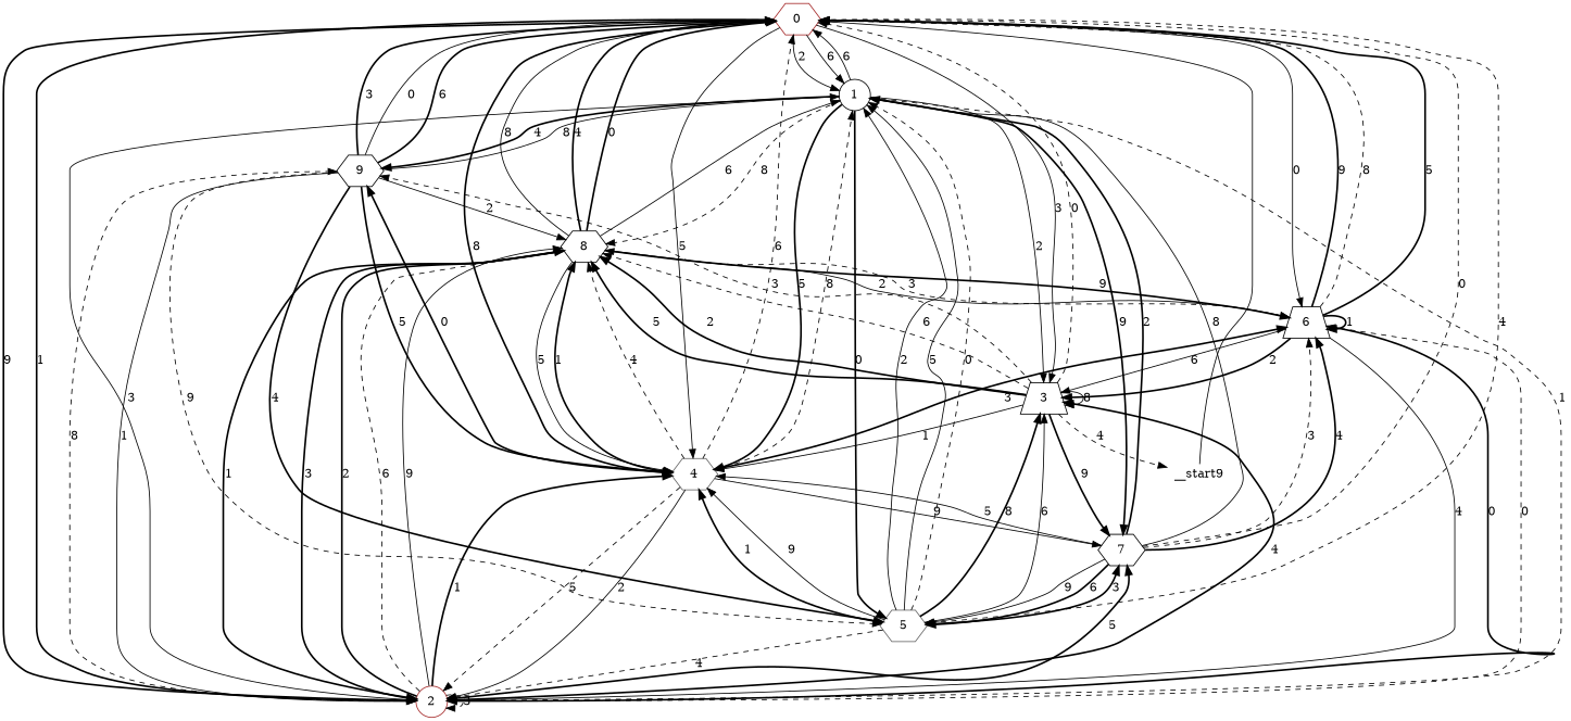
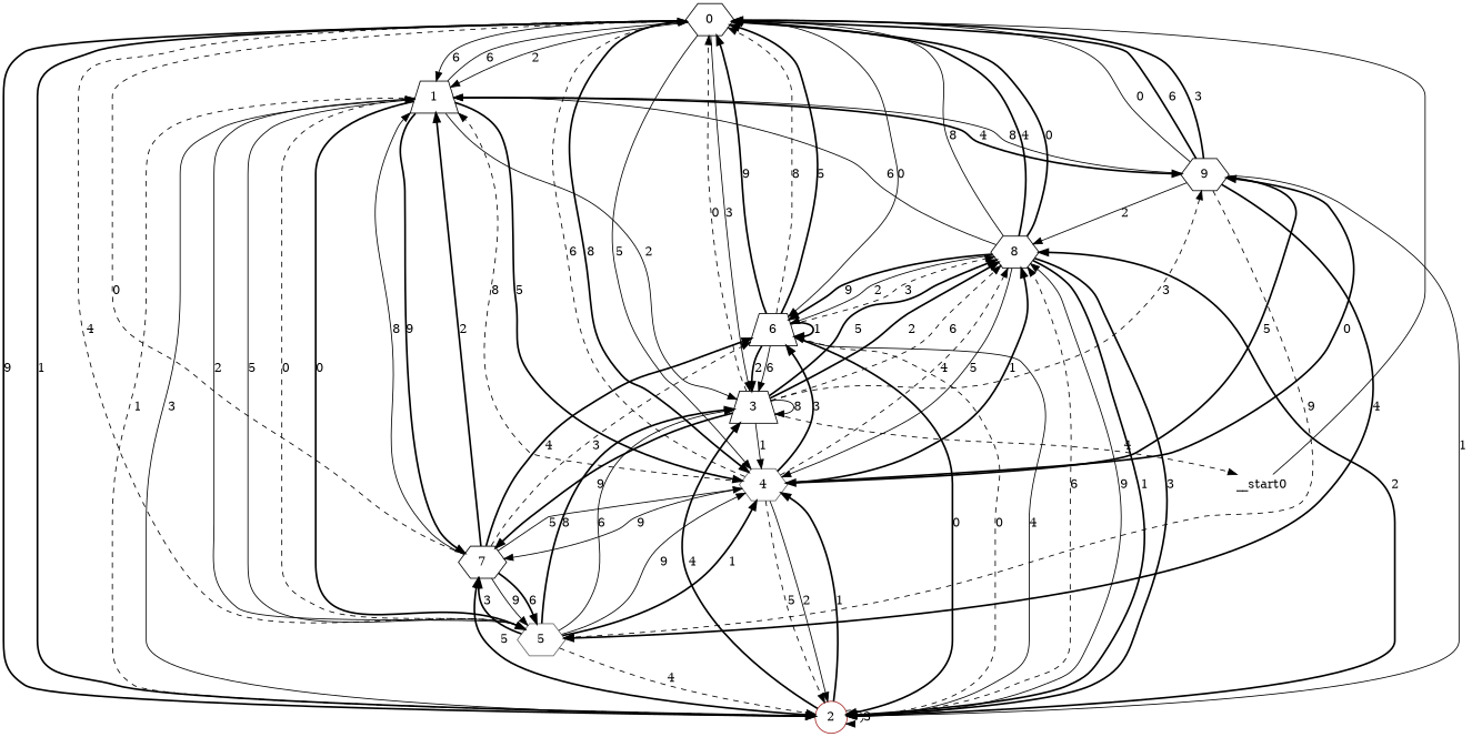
  digraph {
    node [color=black shape=hexagon]
    edge [style=bold]
-   n1 [color=brown label=0]
-   n2 [label=1 shape=circle]
+   n1 [label=0]
+   n2 [label=1 shape=trapezium]
    n3 [color=brown label=2 shape=circle]
    n4 [label=3 shape=trapezium]
    n5 [color=gray40 label=4]
    n6 [color=gray40 label=5]
    n7 [label=6 shape=trapezium]
    n8 [label=7]
    n9 [label=8]
    n10 [label=9]
-   __start0 [color=gray40 height=0 shape=none width=0 label=__start9]
+   __start0 [color=gray40 height=0 shape=none width=0]
    n1 -> n2 [label=2 style=solid]
    n1 -> n2 [label=6 style=solid]
    n1 -> n3 [label=9]
    n1 -> n3 [label=1]
    n1 -> n4 [label=3 style=solid]
    n1 -> n5 [label=8]
    n1 -> n5 [label=5 style=solid]
    n1 -> n6 [label=4 style=dashed]
    n1 -> n7 [label=0 style=solid]
    n2 -> n1 [label=6 style=solid]
    n2 -> n3 [label=1 style=dashed]
    n2 -> n3 [label=3 style=solid]
    n2 -> n4 [label=2 style=solid]
    n2 -> n5 [label=5]
    n2 -> n6 [label=0]
    n2 -> n8 [label=9]
-   n2 -> n9 [label=8 style=dashed]
    n2 -> n10 [label=4]
    n3 -> n3 [label=3 style=dashed]
    n3 -> n4 [label=4]
    n3 -> n5 [label=1]
    n3 -> n7 [label=0 style=dashed]
    n3 -> n8 [label=5]
    n3 -> n9 [label=2]
    n3 -> n9 [label=6 style=dashed]
    n3 -> n9 [label=9 style=solid]
-   n3 -> n10 [label=8 style=dashed]
    n4 -> n1 [label=0 style=dashed]
    n4 -> n4 [label=8 style=solid]
    n4 -> n5 [label=1 style=solid]
    n4 -> n8 [label=9]
    n4 -> n9 [label=2]
    n4 -> n9 [label=6 style=dashed]
    n4 -> n9 [label=5]
    n4 -> n10 [label=3 style=dashed]
    n4 -> __start0 [label=4 style=dashed]
    n5 -> n1 [label=6 style=dashed]
    n5 -> n2 [label=8 style=dashed]
    n5 -> n3 [label=2 style=solid]
    n5 -> n3 [label=5 style=dashed]
    n5 -> n7 [label=3]
    n5 -> n8 [label=9 style=solid]
    n5 -> n9 [label=1]
    n5 -> n9 [label=4 style=dashed]
    n5 -> n10 [label=0]
    n6 -> n2 [label=2 style=solid]
    n6 -> n2 [label=5 style=solid]
    n6 -> n2 [label=0 style=dashed]
    n6 -> n3 [label=4 style=dashed]
    n6 -> n4 [label=6 style=solid]
    n6 -> n4 [label=8]
    n6 -> n5 [label=9 style=solid]
    n6 -> n5 [label=1]
    n6 -> n8 [label=3]
    n7 -> n1 [label=9]
    n7 -> n1 [label=8 style=dashed]
    n7 -> n1 [label=5]
    n7 -> n3 [label=4 style=solid]
    n7 -> n3 [label=0]
    n7 -> n4 [label=2]
    n7 -> n4 [label=6 style=solid]
    n7 -> n7 [label=1]
    n7 -> n9 [label=3 style=dashed]
    n8 -> n1 [label=0 style=dashed]
    n8 -> n2 [label=2]
    n8 -> n2 [label=8 style=solid]
    n8 -> n5 [label=5 style=solid]
    n8 -> n6 [label=6]
    n8 -> n6 [label=9 style=solid]
    n8 -> n7 [label=3 style=dashed]
    n8 -> n7 [label=4]
    n9 -> n1 [label=8 style=solid]
    n9 -> n1 [label=4]
    n9 -> n1 [label=0]
    n9 -> n2 [label=6 style=solid]
    n9 -> n3 [label=1]
    n9 -> n3 [label=3]
    n9 -> n5 [label=5 style=solid]
    n9 -> n7 [label=2 style=solid]
    n9 -> n7 [label=9]
    n10 -> n1 [label=6]
    n10 -> n1 [label=3]
    n10 -> n1 [label=0 style=solid]
    n10 -> n2 [label=8 style=solid]
    n10 -> n3 [label=1 style=solid]
    n10 -> n5 [label=5]
    n10 -> n6 [label=9 style=dashed]
    n10 -> n6 [label=4]
    n10 -> n9 [label=2 style=solid]
    __start0 -> n1 [style=solid]
  }
